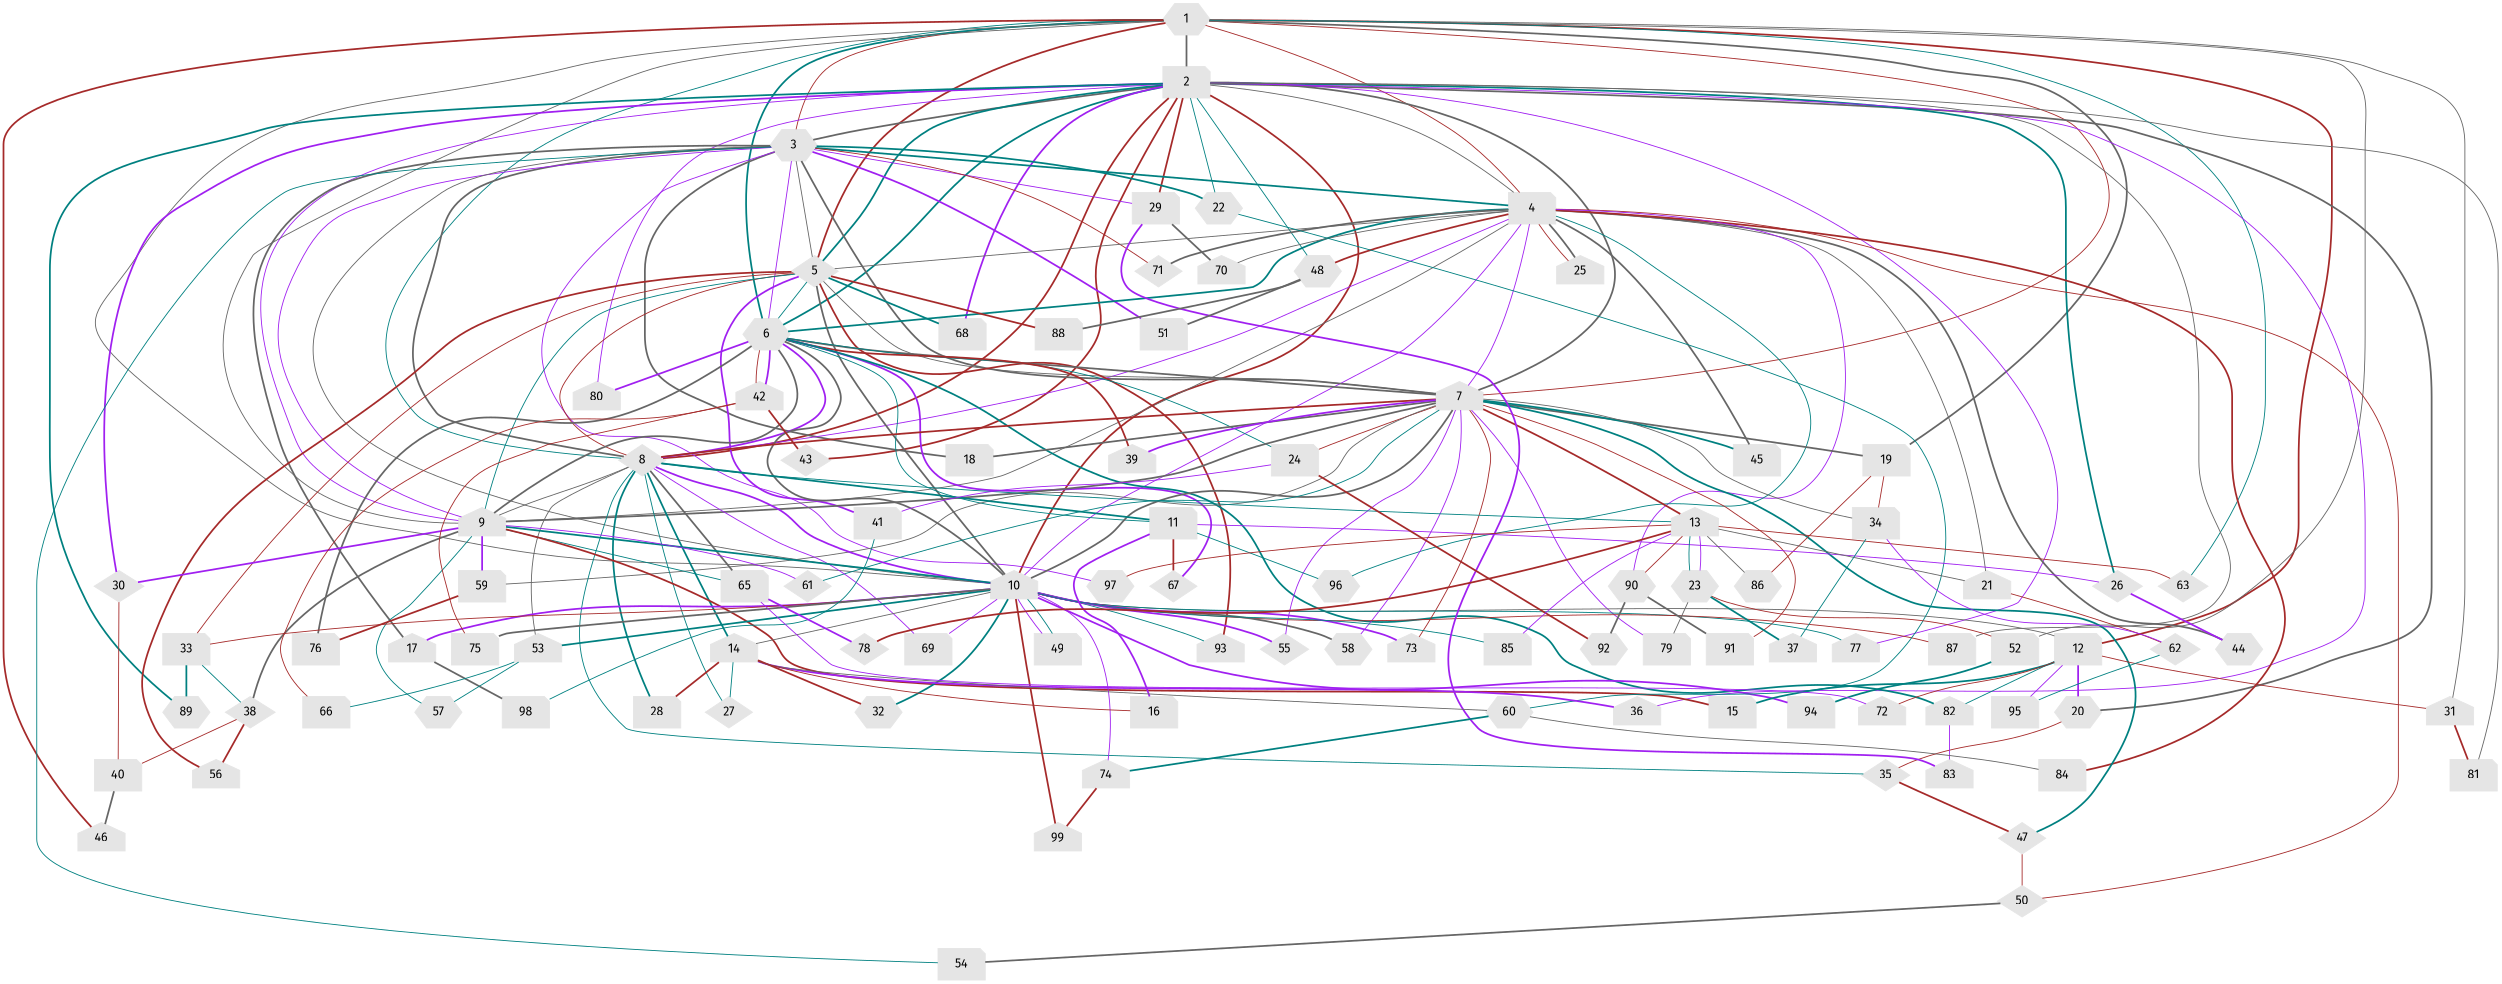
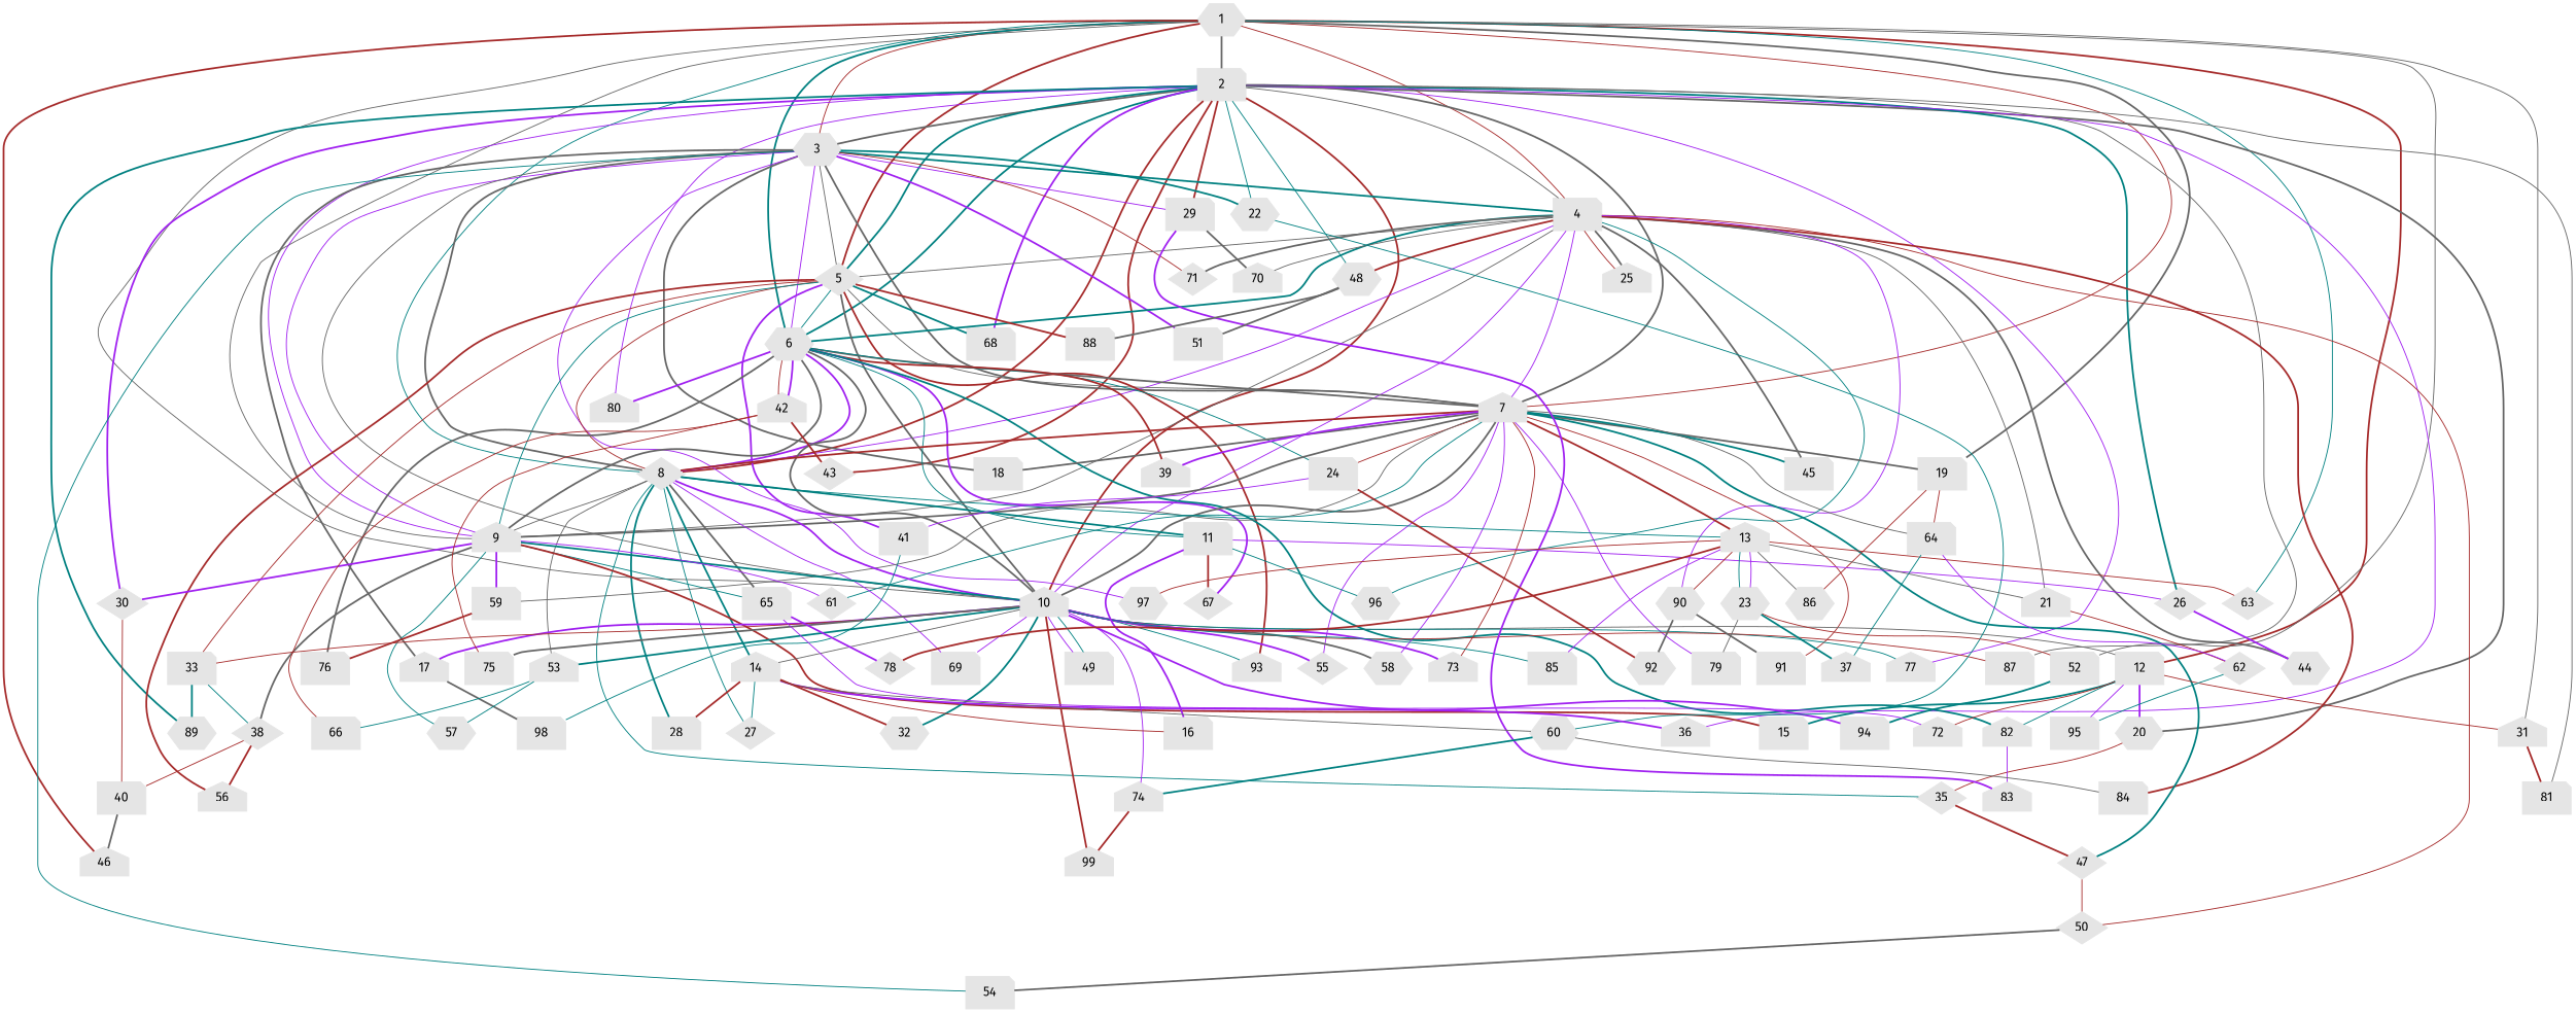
  graph {
    fontname="Fira Sans"
    node [color=gray90 fontname="Fira Sans" shape=note style=filled]
    edge [color=gray40 fontname="Fira Sans" style=solid]
    1 [shape=hexagon]
    2
    3 [shape=hexagon]
    4
    5 [shape=diamond]
    6 [shape=hexagon]
    7 [shape=house]
    8 [shape=diamond]
    9 [shape=house]
    10 [shape=house]
    12
    19
    31 [shape=house]
    46 [shape=house]
    52
    63 [shape=diamond]
    20 [shape=hexagon]
    22 [shape=hexagon]
    26 [shape=diamond]
    29
    30 [shape=diamond]
    36 [shape=house]
    43 [shape=diamond]
    48 [shape=hexagon]
    68
    77 [shape=house]
    80 [shape=house]
    81
    87
    89 [shape=hexagon]
    17 [shape=house]
    18
    51
    54
    71 [shape=diamond]
    97 [shape=hexagon]
    21 [shape=house]
    25 [shape=house]
    44 [shape=hexagon]
    45
    50 [shape=diamond]
    70 [shape=house]
    84
    90 [shape=hexagon]
    96 [shape=hexagon]
    33
    41
    56 [shape=house]
    88
    93 [shape=house]
    11
    24
    39 [shape=house]
    42 [shape=house]
    67 [shape=diamond]
    76
    82 [shape=house]
    13 [shape=house]
-   34
+   34 [label=64]
    47 [shape=diamond]
    55 [shape=diamond]
    58 [shape=hexagon]
    59
    61 [shape=diamond]
    73 [shape=house]
    79
    91
    14 [shape=house]
    27 [shape=diamond]
    28
    35 [shape=diamond]
    53 [shape=house]
    65
    69
    15
    38 [shape=diamond]
    57 [shape=hexagon]
    32 [shape=hexagon]
    49
    74 [shape=house]
    75
    85
    94
    99 [shape=house]
    72 [shape=house]
    95
    86 [shape=hexagon]
    60 [shape=hexagon]
    83 [shape=house]
    40
    98
    62 [shape=diamond]
    92 [shape=hexagon]
    16
    66
    23 [shape=hexagon]
    78 [shape=diamond]
    37 [shape=house]
    1 -- 2 [style=bold]
    1 -- 3 [color=brown]
    1 -- 4 [color=brown]
    1 -- 5 [color=brown style=bold]
    1 -- 6 [color=teal style=bold]
    1 -- 7 [color=brown]
    1 -- 8 [color=teal]
    1 -- 9
    1 -- 10
    1 -- 12 [color=brown style=bold]
    1 -- 19 [style=bold]
    1 -- 31
    1 -- 46 [color=brown style=bold]
    1 -- 52
    1 -- 63 [color=teal]
    2 -- 3 [style=bold]
    2 -- 4
    2 -- 5 [color=teal style=bold]
    2 -- 6 [color=teal style=bold]
    2 -- 7 [style=bold]
    2 -- 8 [color=brown style=bold]
    2 -- 9 [color=purple]
    2 -- 10 [color=brown style=bold]
    2 -- 20 [style=bold]
    2 -- 22 [color=teal]
    2 -- 26 [color=teal style=bold]
    2 -- 29 [color=brown style=bold]
    2 -- 30 [color=purple style=bold]
    2 -- 36 [color=purple]
    2 -- 43 [color=brown style=bold]
    2 -- 48 [color=teal]
    2 -- 68 [color=purple style=bold]
    2 -- 77 [color=purple]
    2 -- 80 [color=purple]
    2 -- 81
    2 -- 87
    2 -- 89 [color=teal style=bold]
    3 -- 4 [color=teal style=bold]
    3 -- 5
    3 -- 6 [color=purple]
    3 -- 7 [style=bold]
    3 -- 8 [style=bold]
    3 -- 9 [color=purple]
    3 -- 10
    3 -- 22 [color=teal style=bold]
    3 -- 29 [color=purple]
    3 -- 17 [style=bold]
    3 -- 18 [style=bold]
    3 -- 51 [color=purple style=bold]
    3 -- 54 [color=teal]
    3 -- 71 [color=brown]
    3 -- 97 [color=purple]
    4 -- 5
    4 -- 6 [color=teal style=bold]
    4 -- 7 [color=purple]
    4 -- 8 [color=purple]
    4 -- 9
    4 -- 10 [color=purple]
    4 -- 48 [color=brown style=bold]
    4 -- 71 [style=bold]
    4 -- 21
    4 -- 25 [color=brown]
    4 -- 25 [style=bold]
    4 -- 44 [style=bold]
    4 -- 45 [style=bold]
    4 -- 50 [color=brown]
    4 -- 70
    4 -- 84 [color=brown style=bold]
    4 -- 90 [color=purple]
    4 -- 96 [color=teal]
    5 -- 6 [color=teal]
    5 -- 7
    5 -- 8 [color=brown]
    5 -- 9 [color=teal]
    5 -- 10 [style=bold]
    5 -- 68 [color=teal style=bold]
    5 -- 33 [color=brown]
    5 -- 41 [color=purple style=bold]
    5 -- 56 [color=brown style=bold]
    5 -- 88 [color=brown style=bold]
    5 -- 93 [color=brown style=bold]
    6 -- 7 [style=bold]
    6 -- 8 [color=purple style=bold]
    6 -- 9 [style=bold]
    6 -- 10 [style=bold]
    6 -- 80 [color=purple style=bold]
    6 -- 11 [color=teal]
    6 -- 24 [color=teal]
    6 -- 39 [color=brown style=bold]
    6 -- 42 [color=brown]
    6 -- 42 [color=purple style=bold]
    6 -- 67 [color=purple style=bold]
    6 -- 76 [style=bold]
    6 -- 82 [color=teal style=bold]
    7 -- 8 [color=brown style=bold]
    7 -- 9 [style=bold]
    7 -- 10 [style=bold]
    7 -- 19 [style=bold]
    7 -- 18 [style=bold]
    7 -- 45 [color=teal style=bold]
    7 -- 24 [color=brown]
    7 -- 39 [color=purple style=bold]
    7 -- 13 [color=brown style=bold]
    7 -- 34
    7 -- 47 [color=teal style=bold]
    7 -- 55 [color=purple]
    7 -- 58 [color=purple]
    7 -- 59
    7 -- 61 [color=teal]
    7 -- 73 [color=brown]
    7 -- 79 [color=purple]
    7 -- 91 [color=brown]
    8 -- 9
    8 -- 10 [color=purple style=bold]
    8 -- 11 [color=teal style=bold]
    8 -- 13 [color=teal]
    8 -- 14 [color=teal style=bold]
    8 -- 27 [color=teal]
    8 -- 28 [color=teal style=bold]
    8 -- 35 [color=teal]
    8 -- 53
    8 -- 65 [style=bold]
    8 -- 69 [color=purple]
    9 -- 10 [color=teal style=bold]
    9 -- 30 [color=purple style=bold]
    9 -- 59 [color=purple style=bold]
    9 -- 61 [color=purple]
    9 -- 65 [color=teal]
    9 -- 15 [color=brown style=bold]
    9 -- 38 [style=bold]
    9 -- 57 [color=teal]
    10 -- 12
    10 -- 77 [color=teal]
    10 -- 87 [color=brown]
    10 -- 17 [color=purple style=bold]
    10 -- 33 [color=brown]
    10 -- 93 [color=teal]
    10 -- 55 [color=purple style=bold]
    10 -- 58 [style=bold]
    10 -- 73 [color=purple style=bold]
    10 -- 14
    10 -- 53 [color=teal style=bold]
    10 -- 69 [color=purple]
    10 -- 32 [color=teal style=bold]
    10 -- 49 [color=purple]
    10 -- 49 [color=teal]
    10 -- 74 [color=purple]
    10 -- 75 [style=bold]
    10 -- 85 [color=teal]
    10 -- 94 [color=purple style=bold]
    10 -- 99 [color=brown style=bold]
    12 -- 31 [color=brown]
    12 -- 20 [color=purple style=bold]
    12 -- 82 [color=teal]
    12 -- 15 [color=teal style=bold]
    12 -- 72 [color=brown]
    12 -- 95 [color=purple]
    19 -- 34 [color=brown]
    19 -- 86 [color=brown]
    31 -- 81 [color=brown style=bold]
    52 -- 94 [color=teal style=bold]
    20 -- 35 [color=brown]
    22 -- 60 [color=teal]
    26 -- 44 [color=purple style=bold]
    29 -- 70 [style=bold]
    29 -- 83 [color=purple style=bold]
    30 -- 40 [color=brown]
    48 -- 51 [style=bold]
    48 -- 88 [style=bold]
    17 -- 98 [style=bold]
    21 -- 62 [color=brown]
    50 -- 54 [style=bold]
    90 -- 91 [style=bold]
    90 -- 92 [style=bold]
    33 -- 89 [color=teal style=bold]
    33 -- 38 [color=teal]
    41 -- 98 [color=teal]
    11 -- 26 [color=purple]
    11 -- 96 [color=teal]
    11 -- 67 [color=brown style=bold]
    11 -- 16 [color=purple style=bold]
    24 -- 41 [color=purple]
    24 -- 92 [color=brown style=bold]
    42 -- 43 [color=brown style=bold]
    42 -- 75 [color=brown]
    42 -- 66 [color=brown]
    82 -- 83 [color=purple]
    13 -- 63 [color=brown]
    13 -- 97 [color=brown]
    13 -- 21
    13 -- 90 [color=brown]
    13 -- 85 [color=purple]
    13 -- 86
    13 -- 23 [color=teal]
    13 -- 23 [color=purple]
    13 -- 78 [color=brown style=bold]
    34 -- 62 [color=purple]
    34 -- 37 [color=teal]
    47 -- 50 [color=brown]
    59 -- 76 [color=brown style=bold]
    14 -- 36 [color=purple style=bold]
    14 -- 27 [color=teal]
    14 -- 28 [color=brown style=bold]
    14 -- 32 [color=brown style=bold]
    14 -- 60
    14 -- 16 [color=brown]
    35 -- 47 [color=brown style=bold]
    53 -- 57 [color=teal]
    53 -- 66 [color=teal]
    65 -- 72 [color=purple]
    65 -- 78 [color=purple style=bold]
    38 -- 56 [color=brown style=bold]
    38 -- 40 [color=brown]
    74 -- 99 [color=brown style=bold]
    60 -- 84
    60 -- 74 [color=teal style=bold]
    40 -- 46 [style=bold]
    62 -- 95 [color=teal]
    23 -- 52 [color=brown]
    23 -- 79
    23 -- 37 [color=teal style=bold]
  }
